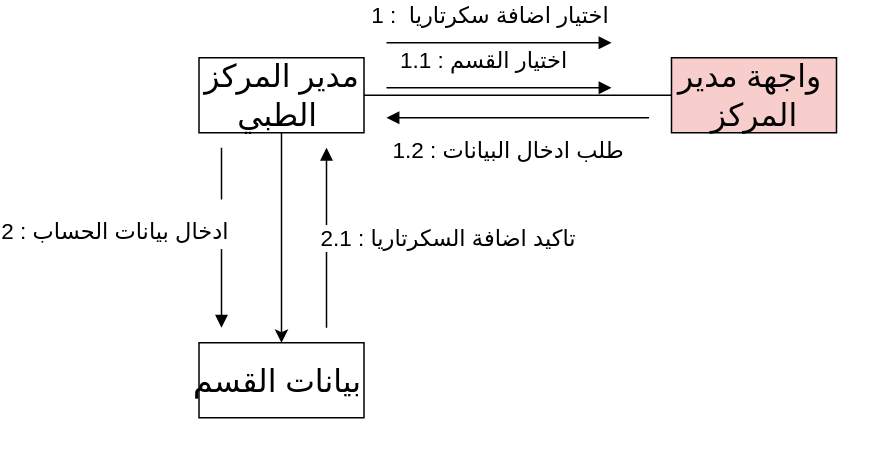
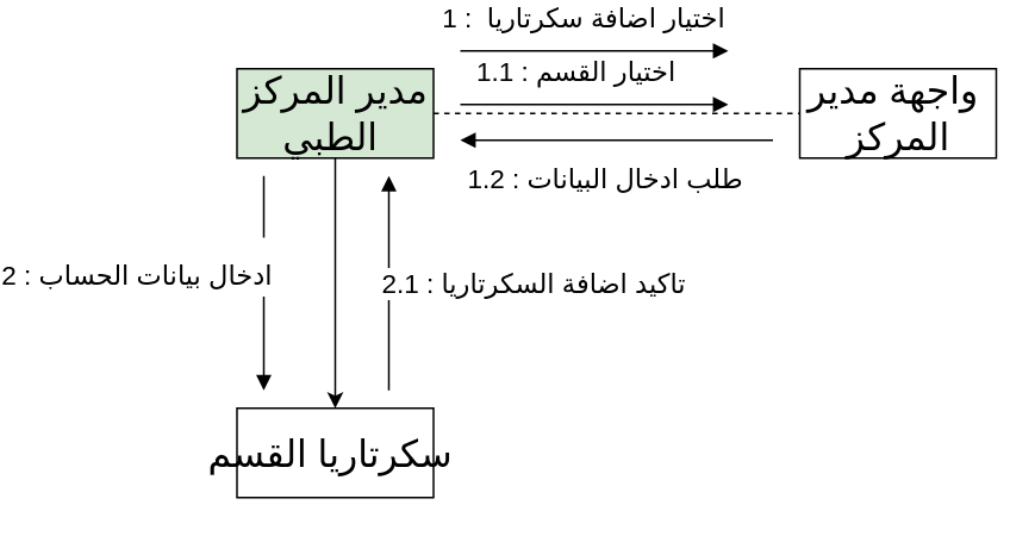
  <mxCell id="0" />
  <mxCell id="1" parent="0" />
- <mxCell id="2" value="&lt;span style=&quot;font-size: 21px&quot;&gt;مدير المركز&lt;br&gt;الطبي&amp;nbsp;&lt;/span&gt;" style="html=1;" vertex="1" parent="1"><mxGeometry x="20" y="30" width="110" height="50" as="geometry" /></mxCell>
- <mxCell id="3" value="" style="endArrow=none;html=1;edgeStyle=orthogonalEdgeStyle;entryX=0;entryY=0.5;entryDx=0;entryDy=0;exitX=1;exitY=0.5;exitDx=0;exitDy=0;" edge="1" parent="1" source="2" target="8"><mxGeometry relative="1" as="geometry"><mxPoint x="145" y="55" as="sourcePoint" /><mxPoint x="325" y="55" as="targetPoint" /></mxGeometry></mxCell>
+ <mxCell id="2" value="&lt;span style=&quot;font-size: 21px&quot;&gt;مدير المركز&lt;br&gt;الطبي&amp;nbsp;&lt;/span&gt;" style="html=1;fillColor=#d5e8d4;" vertex="1" parent="1"><mxGeometry x="20" y="30" width="110" height="50" as="geometry" /></mxCell>
+ <mxCell id="3" value="" style="endArrow=none;html=1;edgeStyle=orthogonalEdgeStyle;entryX=0;entryY=0.5;entryDx=0;entryDy=0;exitX=1;exitY=0.5;exitDx=0;exitDy=0;dashed=1;" edge="1" parent="1" source="2" target="8"><mxGeometry relative="1" as="geometry"><mxPoint x="145" y="55" as="sourcePoint" /><mxPoint x="325" y="55" as="targetPoint" /></mxGeometry></mxCell>
  <mxCell id="4" value="" style="endArrow=block;endFill=1;html=1;edgeStyle=orthogonalEdgeStyle;align=left;verticalAlign=top;" edge="1" parent="1"><mxGeometry x="-1" relative="1" as="geometry"><mxPoint x="145" y="20" as="sourcePoint" /><mxPoint x="295" y="20" as="targetPoint" /><Array as="points"><mxPoint x="225" y="20" /><mxPoint x="225" y="20" /></Array></mxGeometry></mxCell>
  <mxCell id="5" value="&lt;span style=&quot;font-size: 15px&quot;&gt;1 :&amp;nbsp; اختيار اضافة سكرتاريا&lt;/span&gt;" style="edgeLabel;html=1;align=center;verticalAlign=middle;resizable=0;points=[];" vertex="1" connectable="0" parent="4"><mxGeometry x="0.26" y="3" relative="1" as="geometry"><mxPoint x="-27" y="-17" as="offset" /></mxGeometry></mxCell>
  <mxCell id="6" value="" style="endArrow=block;endFill=1;html=1;edgeStyle=orthogonalEdgeStyle;align=left;verticalAlign=top;" edge="1" parent="1"><mxGeometry x="-1" relative="1" as="geometry"><mxPoint x="145" y="50" as="sourcePoint" /><mxPoint x="295" y="50" as="targetPoint" /><Array as="points"><mxPoint x="225" y="50" /><mxPoint x="225" y="50" /></Array></mxGeometry></mxCell>
  <mxCell id="7" value="&lt;span style=&quot;font-size: 15px&quot;&gt;1.1 : اختيار القسم&amp;nbsp; &amp;nbsp;&lt;/span&gt;" style="edgeLabel;html=1;align=center;verticalAlign=middle;resizable=0;points=[];" vertex="1" connectable="0" parent="6"><mxGeometry x="0.26" y="3" relative="1" as="geometry"><mxPoint x="-24.48" y="-17" as="offset" /></mxGeometry></mxCell>
- <mxCell id="8" value="&lt;span style=&quot;font-size: 21px&quot;&gt;واجهة مدير&amp;nbsp;&lt;br&gt;المركز&lt;br&gt;&lt;/span&gt;" style="html=1;fillColor=#f8cecc;" vertex="1" parent="1"><mxGeometry x="335" y="30" width="110" height="50" as="geometry" /></mxCell>
- <mxCell id="9" value="&lt;span style=&quot;font-size: 21px&quot;&gt;بيانات القسم&amp;nbsp;&lt;/span&gt;" style="html=1;" vertex="1" parent="1"><mxGeometry x="20" y="220" width="110" height="50" as="geometry" /></mxCell>
+ <mxCell id="8" value="&lt;span style=&quot;font-size: 21px&quot;&gt;واجهة مدير&amp;nbsp;&lt;br&gt;المركز&lt;br&gt;&lt;/span&gt;" style="html=1;" vertex="1" parent="1"><mxGeometry x="335" y="30" width="110" height="50" as="geometry" /></mxCell>
+ <mxCell id="9" value="&lt;span style=&quot;font-size: 21px&quot;&gt;سكرتاريا القسم&amp;nbsp;&lt;/span&gt;" style="html=1;" vertex="1" parent="1"><mxGeometry x="20" y="220" width="110" height="50" as="geometry" /></mxCell>
  <mxCell id="10" value="" style="endArrow=classic;html=1;rounded=0;fontSize=28;entryX=0.5;entryY=0;entryDx=0;entryDy=0;exitX=0.5;exitY=1;exitDx=0;exitDy=0;" edge="1" parent="1" source="2" target="9"><mxGeometry relative="1" as="geometry"><mxPoint x="211.585" y="-80.456" as="sourcePoint" /><mxPoint x="487.777" y="66.964" as="targetPoint" /></mxGeometry></mxCell>
  <mxCell id="11" value="" style="html=1;verticalAlign=bottom;endArrow=block;fontSize=28;" edge="1" parent="1"><mxGeometry width="80" relative="1" as="geometry"><mxPoint x="35" y="90" as="sourcePoint" /><mxPoint x="35" y="210" as="targetPoint" /></mxGeometry></mxCell>
  <mxCell id="12" value="&lt;font style=&quot;font-size: 15px&quot;&gt;2 : ادخال بيانات الحساب&amp;nbsp;&lt;/font&gt;" style="edgeLabel;html=1;align=center;verticalAlign=middle;resizable=0;points=[];fontSize=28;" vertex="1" connectable="0" parent="11"><mxGeometry x="0.197" y="2" relative="1" as="geometry"><mxPoint x="-72" y="-21.72" as="offset" /></mxGeometry></mxCell>
  <mxCell id="13" value="" style="endArrow=block;endFill=1;html=1;edgeStyle=orthogonalEdgeStyle;align=left;verticalAlign=top;" edge="1" parent="1"><mxGeometry x="-1" relative="1" as="geometry"><mxPoint x="320" y="70" as="sourcePoint" /><mxPoint x="145" y="70" as="targetPoint" /><Array as="points"><mxPoint x="160" y="70" /></Array></mxGeometry></mxCell>
  <mxCell id="14" value="&lt;span style=&quot;font-size: 15px&quot;&gt;1.2 : طلب ادخال البيانات&lt;/span&gt;" style="edgeLabel;html=1;align=center;verticalAlign=middle;resizable=0;points=[];" vertex="1" connectable="0" parent="13"><mxGeometry x="0.26" y="3" relative="1" as="geometry"><mxPoint x="15.34" y="17" as="offset" /></mxGeometry></mxCell>
  <mxCell id="15" value="" style="endArrow=block;endFill=1;html=1;edgeStyle=orthogonalEdgeStyle;align=left;verticalAlign=top;" edge="1" parent="1"><mxGeometry x="-1" relative="1" as="geometry"><mxPoint x="105" y="210" as="sourcePoint" /><mxPoint x="105" y="90" as="targetPoint" /><Array as="points"><mxPoint x="105" y="130" /></Array></mxGeometry></mxCell>
  <mxCell id="16" value="&lt;span style=&quot;font-size: 15px&quot;&gt;2.1 : تاكيد اضافة السكرتاريا&lt;/span&gt;" style="edgeLabel;html=1;align=center;verticalAlign=middle;resizable=0;points=[];" vertex="1" connectable="0" parent="15"><mxGeometry x="0.26" y="3" relative="1" as="geometry"><mxPoint x="83" y="15.86" as="offset" /></mxGeometry></mxCell>
